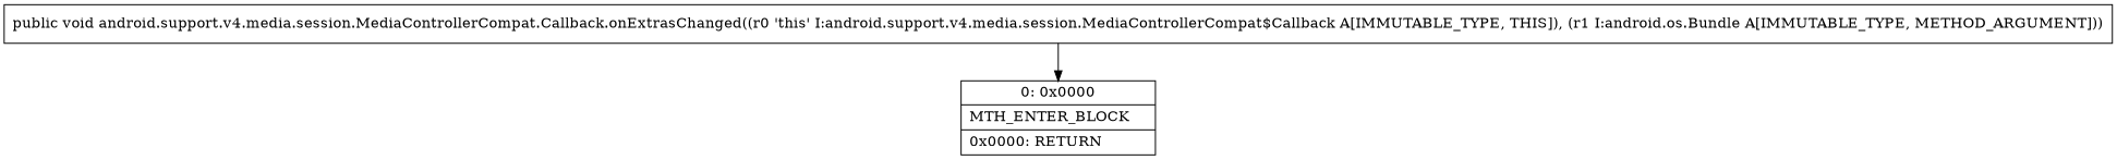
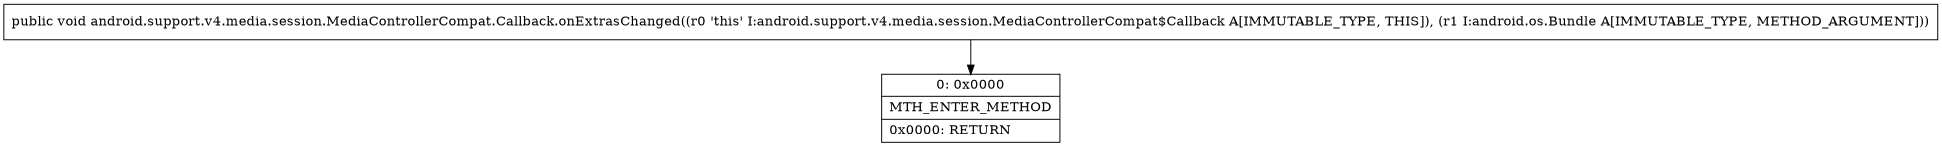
  digraph {
    node [shape=record]
-   n1 [label="{0\:\ 0x0000|MTH_ENTER_BLOCK\l|0x0000: RETURN   \l}"]
+   n1 [label="{0\:\ 0x0000|MTH_ENTER_METHOD\l|0x0000: RETURN   \l}"]
    n2 [label="{public void android.support.v4.media.session.MediaControllerCompat.Callback.onExtrasChanged((r0 'this' I:android.support.v4.media.session.MediaControllerCompat$Callback A[IMMUTABLE_TYPE, THIS]), (r1 I:android.os.Bundle A[IMMUTABLE_TYPE, METHOD_ARGUMENT])) }"]
    n2 -> n1
  }
